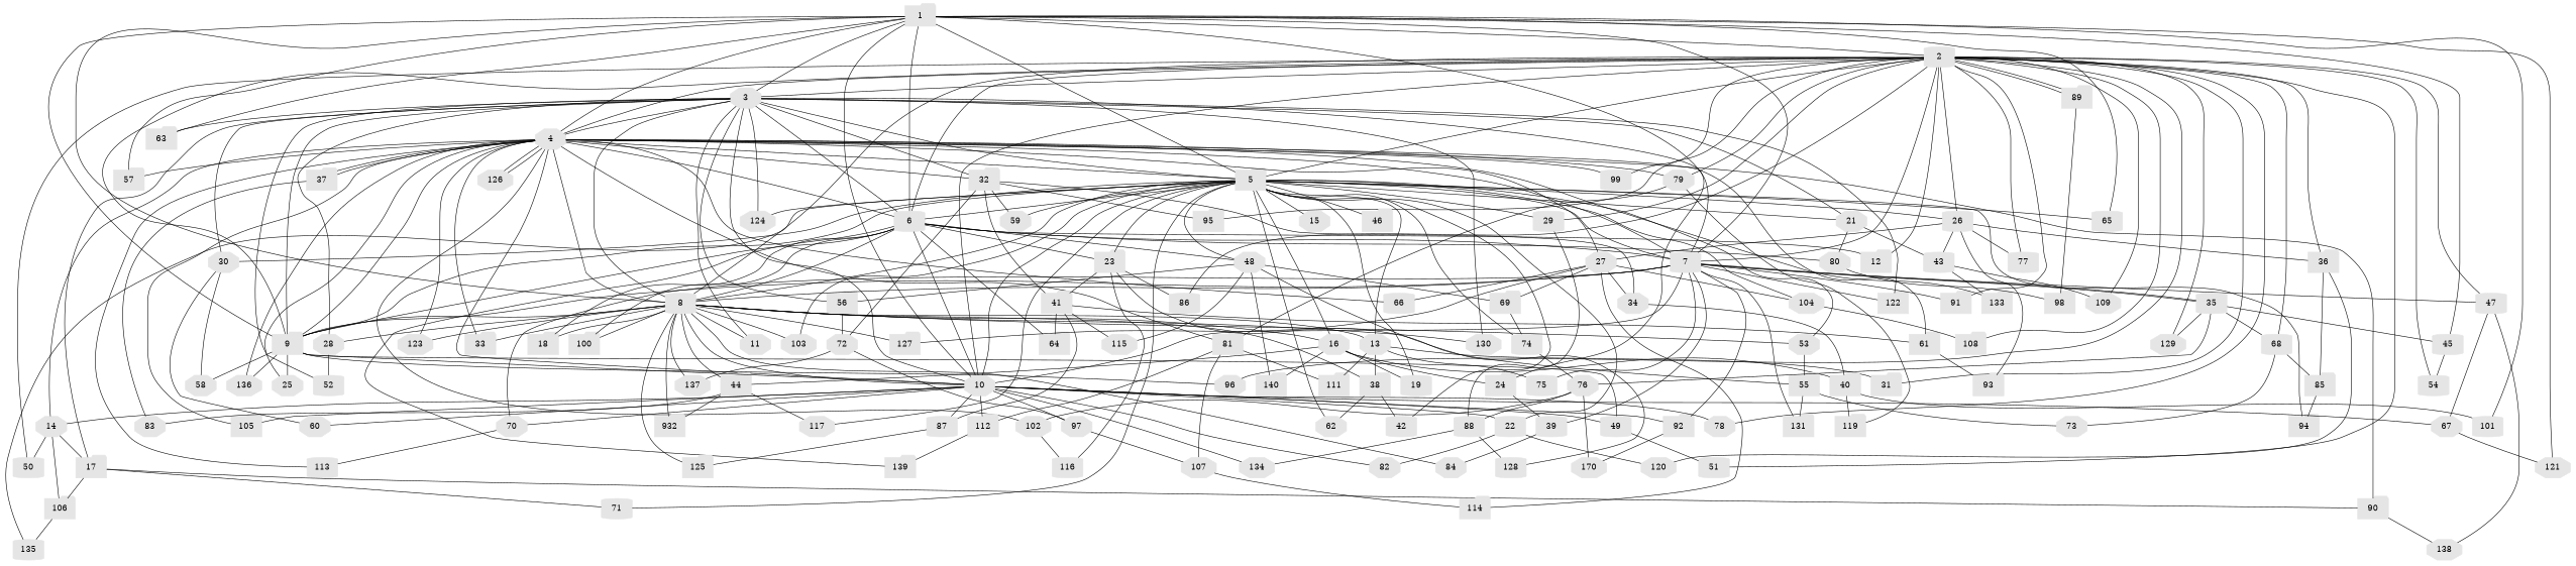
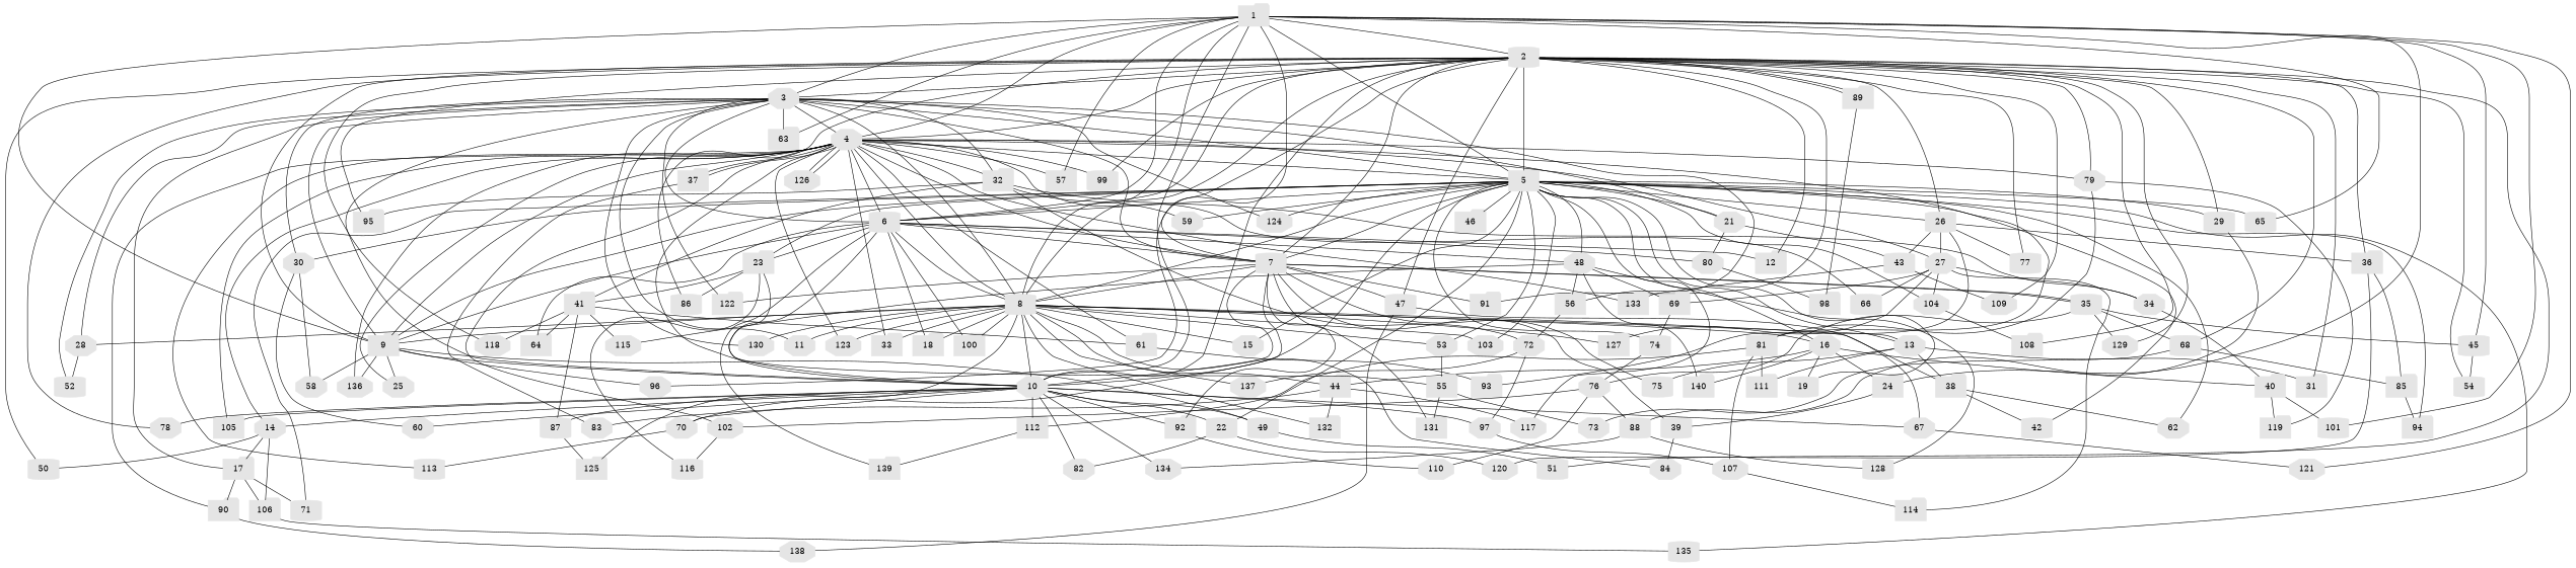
  graph {
    node [color=gray90 shape=octagon style=filled]
    1 [shape=folder]
    2 [shape=cylinder]
    3
    4
    5 [shape=folder]
    6 [shape=cylinder]
    7 [shape=cylinder]
    8 [shape=cylinder]
    9 [shape=folder]
    10
    24 [shape=folder]
    45 [shape=cylinder]
    57 [shape=folder]
    63 [shape=folder]
    65 [shape=cylinder]
    101 [shape=cylinder]
    121
    12 [shape=folder]
    26 [shape=cylinder]
    29 [shape=cylinder]
    31 [shape=folder]
    36 [shape=folder]
    47 [shape=cylinder]
    50 [shape=cylinder]
    51 [shape=cylinder]
    54 [shape=cylinder]
    68 [shape=cylinder]
    77 [shape=cylinder]
    78
    79
    86 [shape=cylinder]
    89 [shape=folder]
    91 [shape=folder]
    95 [shape=folder]
    96
    99 [shape=cylinder]
    108 [shape=folder]
    109
+   118
    129
    11
    17 [shape=folder]
    21
    28
    30
    32 [shape=folder]
    52 [shape=cylinder]
    56 [shape=folder]
    122 [shape=folder]
    124
    130
    14
    25
    27
    33 [shape=folder]
    37 [shape=folder]
    61 [shape=folder]
    66 [shape=cylinder]
    81 [shape=folder]
    90 [shape=folder]
    102
    105 [shape=folder]
    113 [shape=cylinder]
    123
    126
    133 [shape=folder]
    136
    13
    15
    16
    19 [shape=cylinder]
    22 [shape=cylinder]
    23 [shape=folder]
    42 [shape=cylinder]
    46 [shape=folder]
    48
    53
    59
    62
    71 [shape=cylinder]
    74 [shape=cylinder]
    94 [shape=folder]
    103
    104
    117
    135 [shape=cylinder]
    18 [shape=folder]
    64 [shape=folder]
    80
    100 [shape=folder]
    139 [shape=folder]
    35 [shape=cylinder]
    39 [shape=cylinder]
    70
    75 [shape=cylinder]
    92 [shape=folder]
    131 [shape=folder]
    38 [shape=folder]
    44 [shape=folder]
    84
    125 [shape=folder]
    127 [shape=folder]
-   132 [shape=folder label=932]
+   132 [shape=folder]
    137
    49 [shape=cylinder]
    58
    60
    67
    82
    87 [shape=cylinder]
    97
    112 [shape=folder]
    134
    43 [shape=cylinder]
    93 [shape=folder]
    88 [shape=cylinder]
    120
    85 [shape=folder]
    138
    73
    119 [shape=folder]
    98 [shape=folder]
    106 [shape=folder]
    41 [shape=folder]
    34
    72
    69 [shape=folder]
    114 [shape=folder]
    83
    111 [shape=folder]
    107
    116 [shape=cylinder]
    40 [shape=folder]
    140 [shape=folder]
    55 [shape=folder]
    115
    128 [shape=cylinder]
    76
-   110 [label=170]
+   110
    1 -- 2
    1 -- 3
    1 -- 4
    1 -- 5
    1 -- 6
    1 -- 7
    1 -- 8
    1 -- 9
    1 -- 10
    1 -- 24
    1 -- 45
    1 -- 57
    1 -- 63
    1 -- 65
    1 -- 101
    1 -- 121
    2 -- 3
    2 -- 4
    2 -- 5
    2 -- 6
    2 -- 7
    2 -- 8
    2 -- 9
    2 -- 10
    2 -- 12
    2 -- 26
    2 -- 29
    2 -- 31
    2 -- 36
    2 -- 47
    2 -- 50
    2 -- 51
    2 -- 54
    2 -- 68
    2 -- 77
    2 -- 78
    2 -- 79
    2 -- 86
    2 -- 89
    2 -- 89
    2 -- 91
    2 -- 95
    2 -- 96
    2 -- 99
    2 -- 108
    2 -- 109
+   2 -- 118
    2 -- 129
    3 -- 4
    3 -- 5
    3 -- 6
    3 -- 7
    3 -- 8
    3 -- 9
    3 -- 10
    3 -- 63
    3 -- 11
    3 -- 17
    3 -- 21
    3 -- 28
    3 -- 30
    3 -- 32
    3 -- 52
    3 -- 56
    3 -- 122
    3 -- 124
    3 -- 130
    4 -- 5
    4 -- 6
    4 -- 7
    4 -- 8
    4 -- 9
    4 -- 10
    4 -- 57
    4 -- 79
    4 -- 99
    4 -- 32
    4 -- 14
    4 -- 25
    4 -- 27
    4 -- 33
    4 -- 37
    4 -- 37
    4 -- 61
    4 -- 66
    4 -- 81
    4 -- 90
    4 -- 102
    4 -- 105
    4 -- 113
    4 -- 123
    4 -- 126
    4 -- 126
    4 -- 133
    4 -- 136
    5 -- 6
    5 -- 7
    5 -- 8
    5 -- 9
    5 -- 10
    5 -- 65
    5 -- 26
    5 -- 29
    5 -- 21
    5 -- 30
    5 -- 124
    5 -- 13
    5 -- 15
    5 -- 16
    5 -- 19
    5 -- 22
    5 -- 23
    5 -- 42
    5 -- 46
    5 -- 48
    5 -- 53
    5 -- 59
    5 -- 62
    5 -- 71
    5 -- 74
    5 -- 94
    5 -- 103
    5 -- 104
    5 -- 117
    5 -- 135
    6 -- 7
    6 -- 8
    6 -- 9
    6 -- 10
    6 -- 12
    6 -- 23
    6 -- 48
    6 -- 18
    6 -- 64
    6 -- 80
    6 -- 100
    6 -- 139
    7 -- 8
-   7 -- 9
    7 -- 10
    7 -- 47
    7 -- 91
    7 -- 122
    7 -- 35
    7 -- 35
    7 -- 39
    7 -- 70
    7 -- 75
    7 -- 92
    7 -- 131
    8 -- 9
    8 -- 10
    8 -- 11
    8 -- 28
    8 -- 130
    8 -- 33
    8 -- 123
    8 -- 13
+   8 -- 15
    8 -- 16
    8 -- 53
    8 -- 103
    8 -- 18
    8 -- 100
    8 -- 38
    8 -- 44
    8 -- 84
    8 -- 125
    8 -- 127
    8 -- 132
    8 -- 137
    9 -- 10
    9 -- 96
    9 -- 25
    9 -- 136
    9 -- 49
    9 -- 58
    10 -- 78
    10 -- 14
    10 -- 105
    10 -- 22
    10 -- 70
    10 -- 92
    10 -- 49
    10 -- 60
    10 -- 67
    10 -- 82
    10 -- 87
    10 -- 97
    10 -- 112
    10 -- 134
    24 -- 39
    45 -- 54
    26 -- 36
    26 -- 77
    26 -- 27
    26 -- 43
    26 -- 93
    29 -- 88
    36 -- 120
    36 -- 85
    47 -- 67
    47 -- 138
    68 -- 85
    68 -- 73
    79 -- 81
    79 -- 119
    89 -- 98
    17 -- 90
    17 -- 71
    17 -- 106
    21 -- 80
    21 -- 43
    28 -- 52
    30 -- 58
    30 -- 60
    32 -- 95
    32 -- 59
    32 -- 41
    32 -- 34
    32 -- 72
    56 -- 72
    14 -- 50
    14 -- 17
    14 -- 106
    27 -- 66
    27 -- 104
    27 -- 127
    27 -- 34
    27 -- 69
    27 -- 114
    37 -- 83
    61 -- 93
    81 -- 112
    81 -- 111
    81 -- 107
    90 -- 138
    102 -- 116
    13 -- 31
    13 -- 75
    13 -- 38
    13 -- 111
    16 -- 24
    16 -- 19
    16 -- 44
    16 -- 40
    16 -- 140
    22 -- 82
    22 -- 120
    23 -- 86
    23 -- 41
    23 -- 116
    23 -- 55
    48 -- 56
    48 -- 69
    48 -- 140
    48 -- 115
    48 -- 128
    53 -- 55
    74 -- 76
    104 -- 108
    80 -- 98
    35 -- 45
    35 -- 68
    35 -- 129
    35 -- 76
    39 -- 84
    70 -- 113
    92 -- 110
    38 -- 42
    38 -- 62
    44 -- 117
    44 -- 132
    44 -- 83
    49 -- 51
    67 -- 121
    87 -- 125
    97 -- 107
    112 -- 139
    43 -- 109
    43 -- 133
    88 -- 134
    88 -- 128
    85 -- 94
    106 -- 135
+   41 -- 118
    41 -- 61
    41 -- 64
    41 -- 87
    41 -- 115
    34 -- 40
    72 -- 137
    72 -- 97
    69 -- 74
    107 -- 114
    40 -- 101
    40 -- 119
    55 -- 131
    55 -- 73
    76 -- 102
    76 -- 88
    76 -- 110
  }
